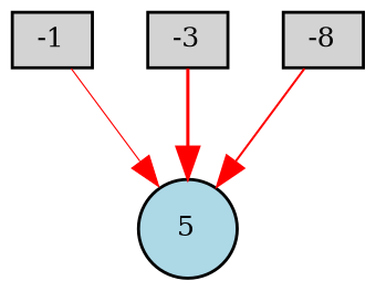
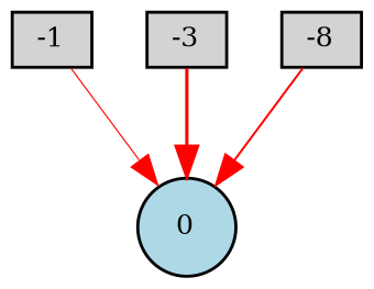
  digraph {
    node [fillcolor=lightgray fontsize=9 shape=box style=filled]
    edge [color=red style=solid]
    -1 [height=0.2 width=0.2]
-   0 [fillcolor=lightblue height=0.2 shape=circle width=0.2 label=5]
+   0 [fillcolor=lightblue height=0.2 shape=circle width=0.2]
    -3 [height=0.2 width=0.2]
    n4 [height=0.2 label=-8 width=0.2]
    -1 -> 0 [penwidth=0.39688982262705497]
    -3 -> 0 [penwidth=1.0648883656369523]
    n4 -> 0 [penwidth=0.6984667175894529]
  }
